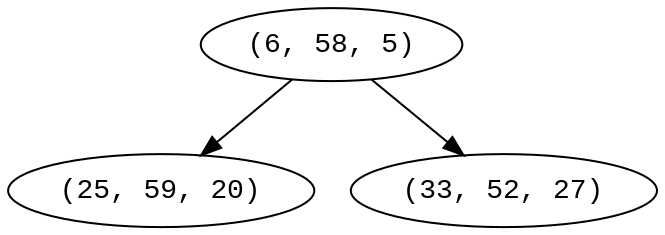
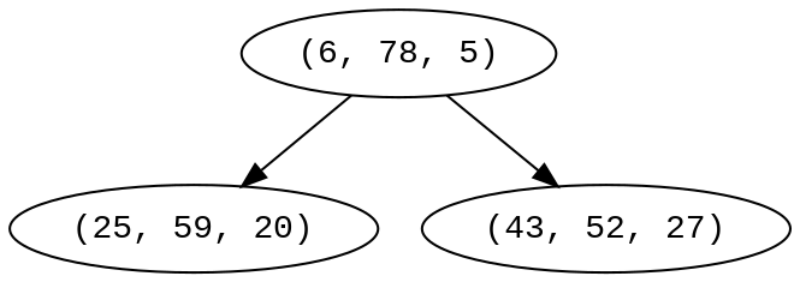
  digraph {
    fontname="Liberation Mono"
    node [fontname="Liberation Mono"]
    edge [fontname="Liberation Mono"]
-   "(6, 78, 5)" [label="(6, 58, 5)"]
+   "(6, 78, 5)"
    "(25, 59, 20)"
-   "(33, 52, 27)"
+   "(33, 52, 27)" [label="(43, 52, 27)"]
    "(6, 78, 5)" -> "(25, 59, 20)"
    "(6, 78, 5)" -> "(33, 52, 27)"
  }
